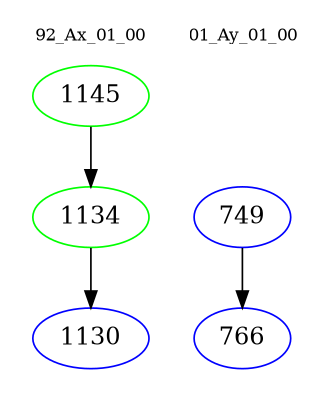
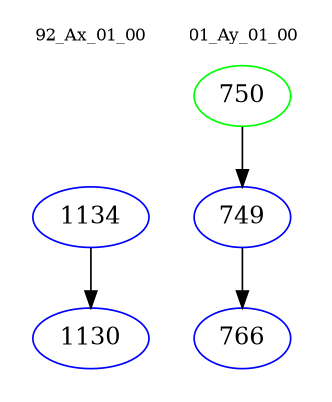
  digraph {
    node [color=blue]
    edge [color=black]
-   n1 [color=green label=1145]
-   n2 [color=green label=1134]
+   n2 [label=1134]
    n3 [label=1130]
+   n4 [color=green label=750]
    n5 [label=749]
    n6 [label=766]
    subgraph cluster_1 {
      color=white
      fontsize=10
      label="92_Ax_01_00"
-     n1
      n2
      n3
    }
    subgraph cluster_2 {
      color=white
      fontsize=10
      label="01_Ay_01_00"
+     n4
      n5
      n6
    }
-   n1 -> n2
    n2 -> n3
+   n4 -> n5
    n5 -> n6
  }
